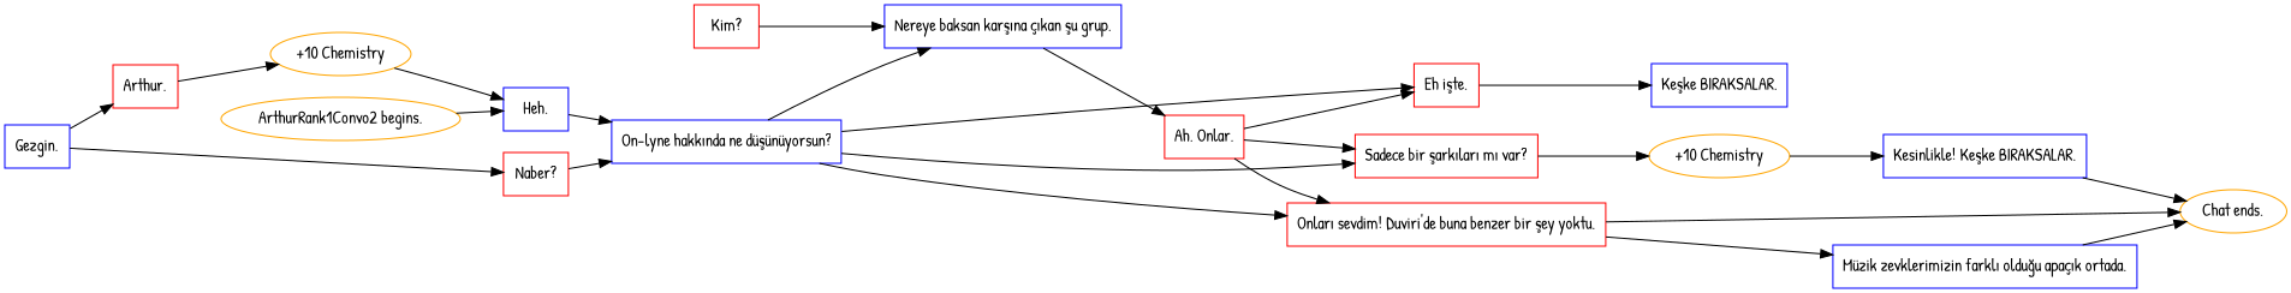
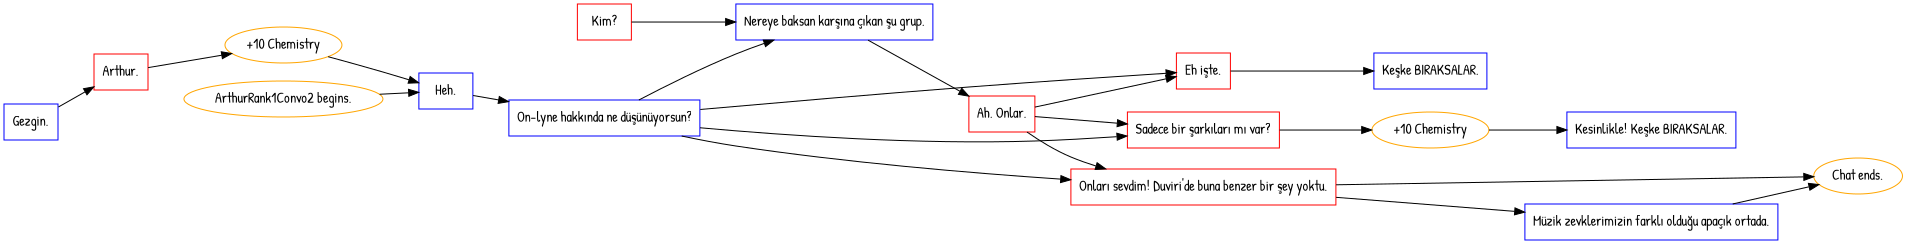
  digraph {
    fontname="Patrick Hand"
    rankdir=LR
    node [color=blue fontname="Patrick Hand" shape=box]
    edge [fontname="Patrick Hand"]
    "ArthurRank1Convo2 begins." [color=orange shape=""]
    n2 [label="Heh."]
    n3 [label="Gezgin."]
    n4 [color=red label="Arthur."]
-   n5 [color=red label="Naber?"]
    n6 [color=orange label="+10 Chemistry" shape=""]
    n7 [label="On-lyne hakkında ne düşünüyorsun?"]
    n8 [color=red label="Sadece bir şarkıları mı var?"]
    n9 [color=red label="Onları sevdim! Duviri'de buna benzer bir şey yoktu."]
    n10 [color=red label="Eh işte."]
    n11 [label="Nereye baksan karşına çıkan şu grup."]
    n12 [color=red label="Kim?"]
    n13 [color=orange label="+10 Chemistry" shape=""]
    n14 [label="Müzik zevklerimizin farklı olduğu apaçık ortada."]
    "Chat ends." [color=orange shape=""]
    n16 [label="Keşke BIRAKSALAR."]
    n17 [color=red label="Ah. Onlar."]
    n18 [label="Kesinlikle! Keşke BIRAKSALAR."]
    "ArthurRank1Convo2 begins." -> n2
    n2 -> n7
    n3 -> n4
-   n3 -> n5
    n4 -> n6
-   n5 -> n7
    n6 -> n2
    n7 -> n8
    n7 -> n9
    n7 -> n10
    n7 -> n11
    n8 -> n13
    n9 -> n14
    n9 -> "Chat ends."
    n10 -> n16
    n11 -> n17
    n12 -> n11
    n13 -> n18
    n14 -> "Chat ends."
    n17 -> n8
    n17 -> n9
    n17 -> n10
-   n18 -> "Chat ends."
  }
